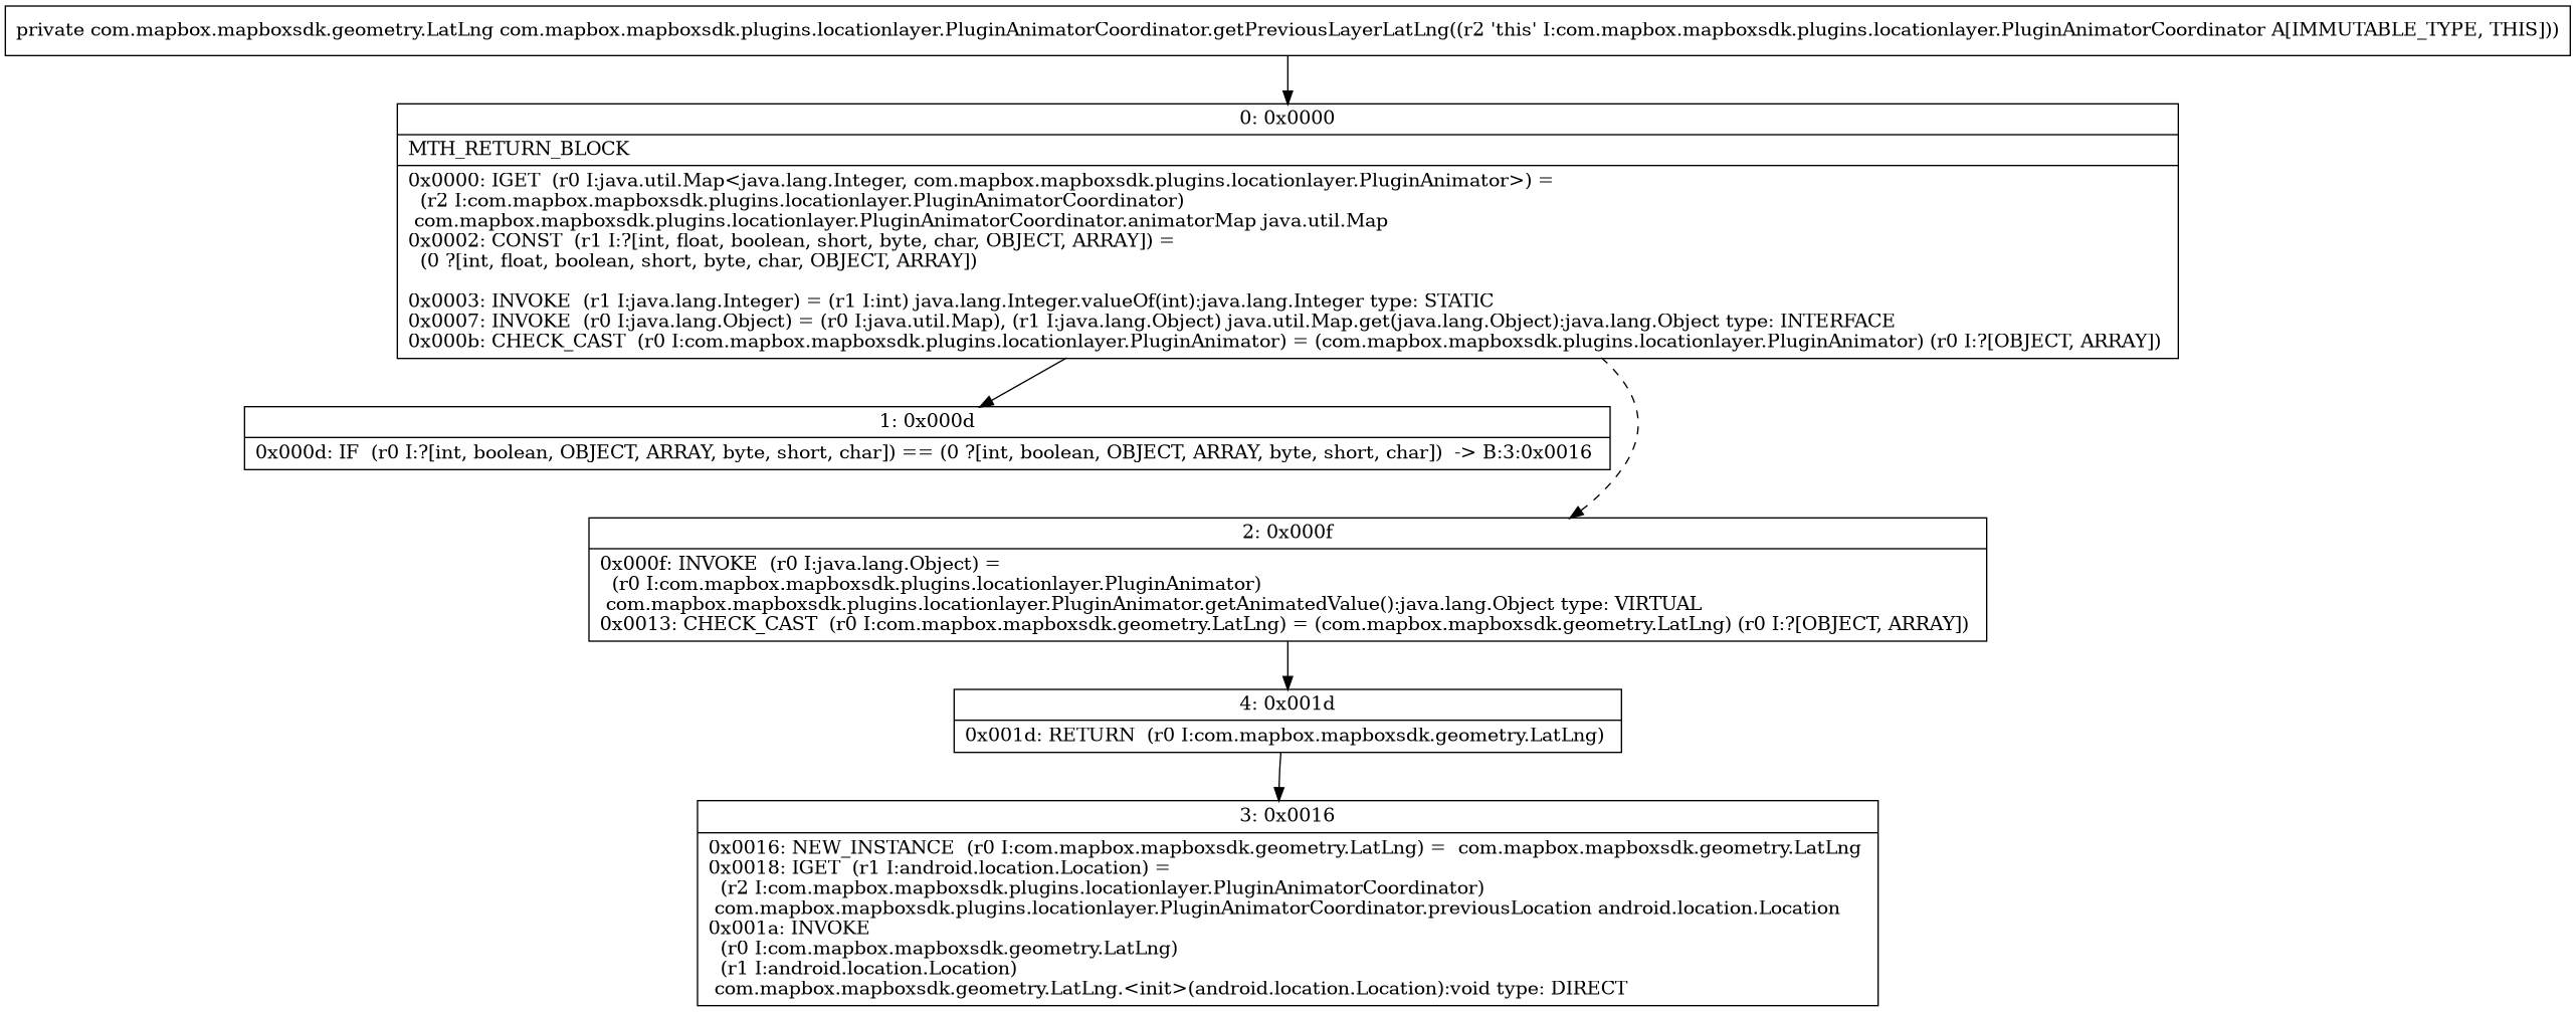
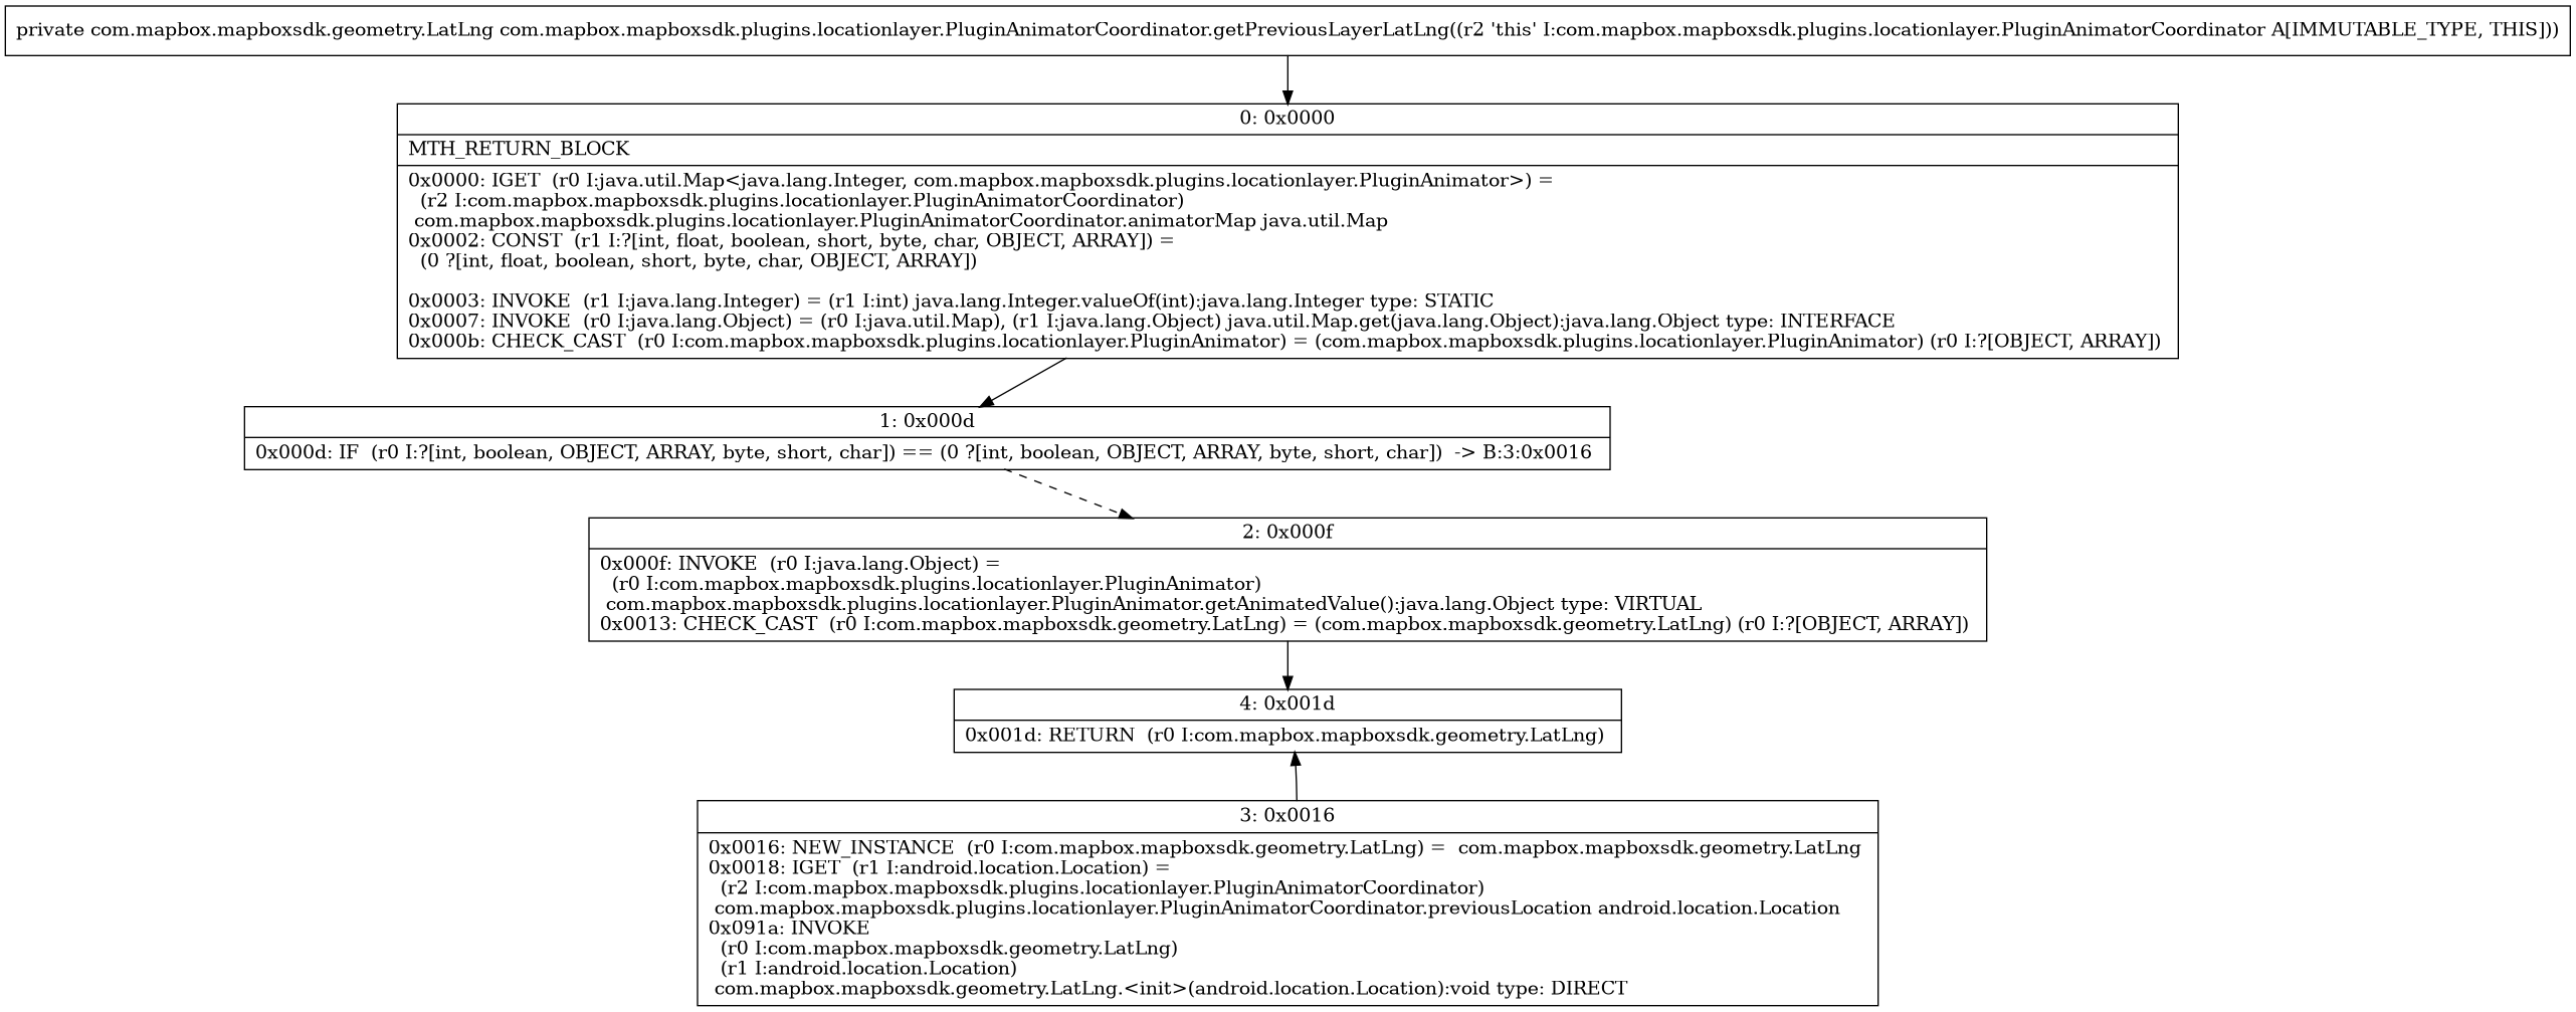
  digraph {
    node [shape=record]
    n1 [label="{0\:\ 0x0000|MTH_RETURN_BLOCK\l|0x0000: IGET  (r0 I:java.util.Map\<java.lang.Integer, com.mapbox.mapboxsdk.plugins.locationlayer.PluginAnimator\>) = \l  (r2 I:com.mapbox.mapboxsdk.plugins.locationlayer.PluginAnimatorCoordinator)\l com.mapbox.mapboxsdk.plugins.locationlayer.PluginAnimatorCoordinator.animatorMap java.util.Map \l0x0002: CONST  (r1 I:?[int, float, boolean, short, byte, char, OBJECT, ARRAY]) = \l  (0 ?[int, float, boolean, short, byte, char, OBJECT, ARRAY])\l \l0x0003: INVOKE  (r1 I:java.lang.Integer) = (r1 I:int) java.lang.Integer.valueOf(int):java.lang.Integer type: STATIC \l0x0007: INVOKE  (r0 I:java.lang.Object) = (r0 I:java.util.Map), (r1 I:java.lang.Object) java.util.Map.get(java.lang.Object):java.lang.Object type: INTERFACE \l0x000b: CHECK_CAST  (r0 I:com.mapbox.mapboxsdk.plugins.locationlayer.PluginAnimator) = (com.mapbox.mapboxsdk.plugins.locationlayer.PluginAnimator) (r0 I:?[OBJECT, ARRAY]) \l}"]
    n2 [label="{1\:\ 0x000d|0x000d: IF  (r0 I:?[int, boolean, OBJECT, ARRAY, byte, short, char]) == (0 ?[int, boolean, OBJECT, ARRAY, byte, short, char])  \-\> B:3:0x0016 \l}"]
    n3 [label="{2\:\ 0x000f|0x000f: INVOKE  (r0 I:java.lang.Object) = \l  (r0 I:com.mapbox.mapboxsdk.plugins.locationlayer.PluginAnimator)\l com.mapbox.mapboxsdk.plugins.locationlayer.PluginAnimator.getAnimatedValue():java.lang.Object type: VIRTUAL \l0x0013: CHECK_CAST  (r0 I:com.mapbox.mapboxsdk.geometry.LatLng) = (com.mapbox.mapboxsdk.geometry.LatLng) (r0 I:?[OBJECT, ARRAY]) \l}"]
    n4 [label="{4\:\ 0x001d|0x001d: RETURN  (r0 I:com.mapbox.mapboxsdk.geometry.LatLng) \l}"]
-   n5 [label="{3\:\ 0x0016|0x0016: NEW_INSTANCE  (r0 I:com.mapbox.mapboxsdk.geometry.LatLng) =  com.mapbox.mapboxsdk.geometry.LatLng \l0x0018: IGET  (r1 I:android.location.Location) = \l  (r2 I:com.mapbox.mapboxsdk.plugins.locationlayer.PluginAnimatorCoordinator)\l com.mapbox.mapboxsdk.plugins.locationlayer.PluginAnimatorCoordinator.previousLocation android.location.Location \l0x001a: INVOKE  \l  (r0 I:com.mapbox.mapboxsdk.geometry.LatLng)\l  (r1 I:android.location.Location)\l com.mapbox.mapboxsdk.geometry.LatLng.\<init\>(android.location.Location):void type: DIRECT \l}"]
+   n5 [label="{3\:\ 0x0016|0x0016: NEW_INSTANCE  (r0 I:com.mapbox.mapboxsdk.geometry.LatLng) =  com.mapbox.mapboxsdk.geometry.LatLng \l0x0018: IGET  (r1 I:android.location.Location) = \l  (r2 I:com.mapbox.mapboxsdk.plugins.locationlayer.PluginAnimatorCoordinator)\l com.mapbox.mapboxsdk.plugins.locationlayer.PluginAnimatorCoordinator.previousLocation android.location.Location \l0x091a: INVOKE  \l  (r0 I:com.mapbox.mapboxsdk.geometry.LatLng)\l  (r1 I:android.location.Location)\l com.mapbox.mapboxsdk.geometry.LatLng.\<init\>(android.location.Location):void type: DIRECT \l}"]
    n6 [label="{private com.mapbox.mapboxsdk.geometry.LatLng com.mapbox.mapboxsdk.plugins.locationlayer.PluginAnimatorCoordinator.getPreviousLayerLatLng((r2 'this' I:com.mapbox.mapboxsdk.plugins.locationlayer.PluginAnimatorCoordinator A[IMMUTABLE_TYPE, THIS])) }"]
    n1 -> n2
-   n1 -> n3 [style=dashed]
+   n2 -> n3 [style=dashed]
    n3 -> n4
-   n4 -> n5
+   n5 -> n4
    n6 -> n1
  }
